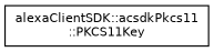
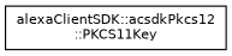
  digraph {
    rankdir=LR
-   n1 [color=black fillcolor=white fontname=Helvetica fontsize=10 height=0.2 label="alexaClientSDK::acsdkPkcs11\l::PKCS11Key" shape=record style=filled width=0.4]
+   n1 [color=black fillcolor=white fontname=Helvetica fontsize=10 height=0.2 label="alexaClientSDK::acsdkPkcs12\l::PKCS11Key" shape=record style=filled width=0.4]
  }
